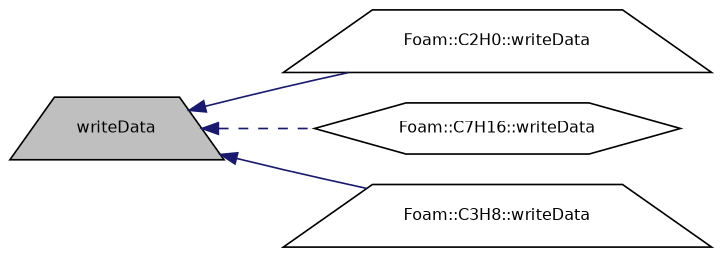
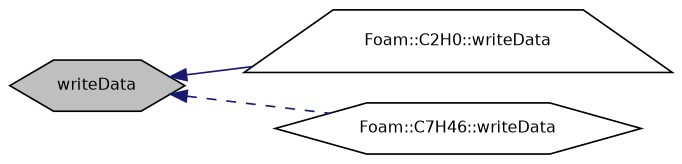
  digraph {
    rankdir=LR
    node [color=black fontname=Helvetica fontsize=10 shape=hexagon]
    edge [color=midnightblue dir=back fontname=Helvetica fontsize=10 labelfontname=Helvetica labelfontsize=10 style=solid]
-   n1 [fillcolor=grey75 fontcolor=black height=0.2 label=writeData shape=trapezium style=filled width=0.4]
+   n1 [fillcolor=grey75 fontcolor=black height=0.2 label=writeData style=filled width=0.4]
    n2 [height=0.2 label="Foam::C2H0::writeData" shape=trapezium width=0.4]
-   n3 [height=0.2 label="Foam::C7H16::writeData" width=0.4]
-   n4 [height=0.2 label="Foam::C3H8::writeData" shape=trapezium width=0.4]
+   n3 [height=0.2 label="Foam::C7H46::writeData" width=0.4]
    n1 -> n2
    n1 -> n3 [style=dashed]
-   n1 -> n4
  }
